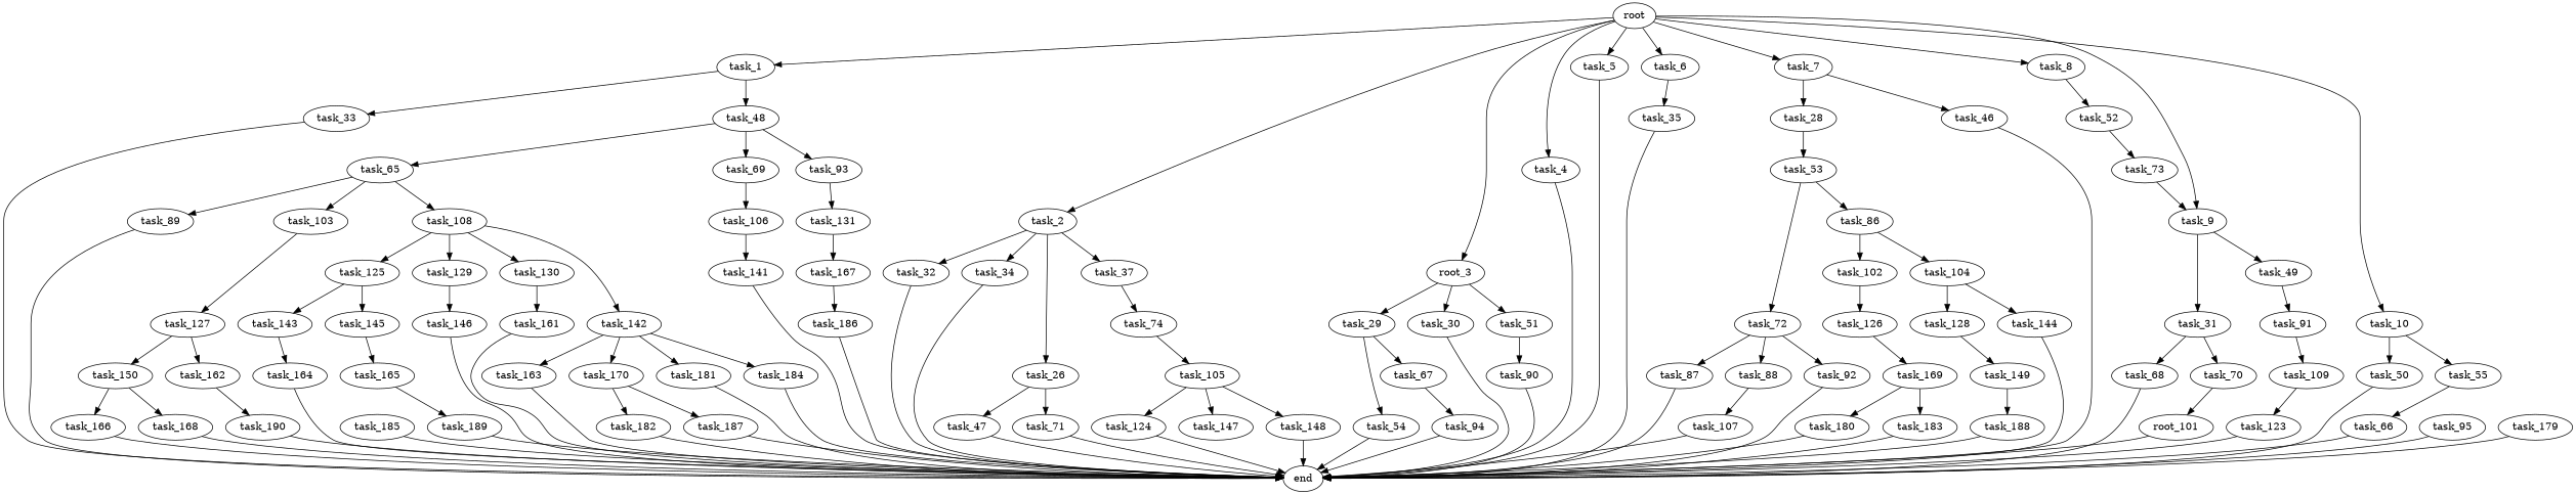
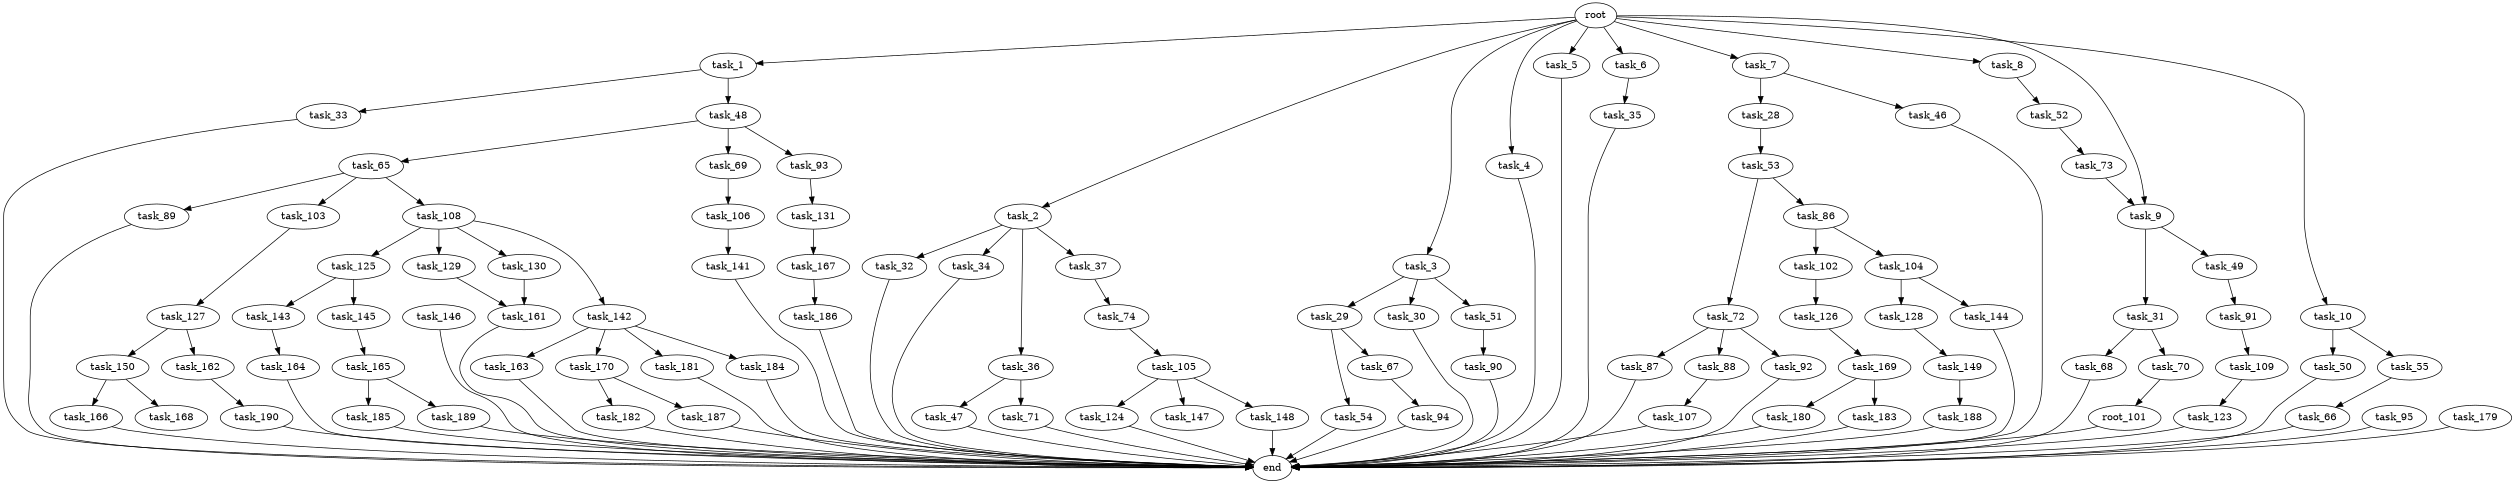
  digraph {
    root
    task_1
    task_2
-   task_3 [label=root_3]
+   task_3
    task_4
    task_5
    task_6
    task_7
    task_8
    task_9
    task_10
    task_33
    task_48
    task_32
    task_34
-   task_36 [label=task_26]
+   task_36
    task_37
    task_29
    task_30
    task_51
    end
    task_35
    task_28
    task_46
    task_52
    task_31
    task_49
    task_50
    task_55
    task_65
    task_69
    task_93
    task_47
    task_71
    task_74
    task_54
    task_67
    task_90
    task_53
    task_73
    task_68
    task_70
    task_91
    task_66
    task_72
    task_86
    task_94
    n48 [label=root_101]
    task_105
    task_89
    task_103
    task_108
    task_106
    task_131
    task_109
    task_87
    task_88
    task_92
    task_102
    task_104
    task_127
    task_125
    task_129
    task_130
    task_142
    task_141
    task_107
    task_95
    task_124
    task_147
    task_148
    task_126
    task_128
    task_144
    task_123
    task_167
    task_169
    task_150
    task_162
    task_149
    task_143
    task_145
    task_146
    task_161
    task_163
    task_170
    task_181
    task_184
    task_164
    task_165
    task_180
    task_183
    task_166
    task_168
    task_190
    task_188
    task_186
    task_182
    task_187
    task_185
    task_189
    task_179
    root -> task_1
    root -> task_2
    root -> task_3
    root -> task_4
    root -> task_5
    root -> task_6
    root -> task_7
    root -> task_8
    root -> task_9
    root -> task_10
    task_1 -> task_33
    task_1 -> task_48
    task_2 -> task_32
    task_2 -> task_34
    task_2 -> task_36
    task_2 -> task_37
    task_3 -> task_29
    task_3 -> task_30
    task_3 -> task_51
    task_4 -> end
    task_5 -> end
    task_6 -> task_35
    task_7 -> task_28
    task_7 -> task_46
    task_8 -> task_52
    task_9 -> task_31
    task_9 -> task_49
    task_10 -> task_50
    task_10 -> task_55
    task_33 -> end
    task_48 -> task_65
    task_48 -> task_69
    task_48 -> task_93
    task_32 -> end
    task_34 -> end
    task_36 -> task_47
    task_36 -> task_71
    task_37 -> task_74
    task_29 -> task_54
    task_29 -> task_67
    task_30 -> end
    task_51 -> task_90
    task_35 -> end
    task_28 -> task_53
    task_46 -> end
    task_52 -> task_73
    task_31 -> task_68
    task_31 -> task_70
    task_49 -> task_91
    task_50 -> end
    task_55 -> task_66
    task_65 -> task_89
    task_65 -> task_103
    task_65 -> task_108
    task_69 -> task_106
    task_93 -> task_131
    task_47 -> end
    task_71 -> end
    task_74 -> task_105
    task_54 -> end
    task_67 -> task_94
    task_90 -> end
    task_53 -> task_72
    task_53 -> task_86
    task_73 -> task_9
    task_68 -> end
    task_70 -> n48
    task_91 -> task_109
    task_66 -> end
    task_72 -> task_87
    task_72 -> task_88
    task_72 -> task_92
    task_86 -> task_102
    task_86 -> task_104
    task_94 -> end
    n48 -> end
    task_105 -> task_124
    task_105 -> task_147
    task_105 -> task_148
    task_89 -> end
    task_103 -> task_127
    task_108 -> task_125
    task_108 -> task_129
    task_108 -> task_130
    task_108 -> task_142
    task_106 -> task_141
    task_131 -> task_167
    task_109 -> task_123
    task_87 -> end
    task_88 -> task_107
    task_92 -> end
    task_102 -> task_126
    task_104 -> task_128
    task_104 -> task_144
    task_127 -> task_150
    task_127 -> task_162
    task_125 -> task_143
    task_125 -> task_145
-   task_129 -> task_146
+   task_129 -> task_161
    task_130 -> task_161
    task_142 -> task_163
    task_142 -> task_170
    task_142 -> task_181
    task_142 -> task_184
    task_141 -> end
    task_107 -> end
    task_95 -> end
    task_124 -> end
    task_148 -> end
    task_126 -> task_169
    task_128 -> task_149
    task_144 -> end
    task_123 -> end
    task_167 -> task_186
    task_169 -> task_180
    task_169 -> task_183
    task_150 -> task_166
    task_150 -> task_168
    task_162 -> task_190
    task_149 -> task_188
    task_143 -> task_164
    task_145 -> task_165
    task_146 -> end
    task_161 -> end
    task_163 -> end
    task_170 -> task_182
    task_170 -> task_187
    task_181 -> end
    task_184 -> end
    task_164 -> end
+   task_165 -> task_185
    task_165 -> task_189
    task_180 -> end
    task_183 -> end
    task_166 -> end
-   task_168 -> end
    task_190 -> end
    task_188 -> end
    task_186 -> end
    task_182 -> end
    task_187 -> end
    task_185 -> end
    task_189 -> end
    task_179 -> end
  }
